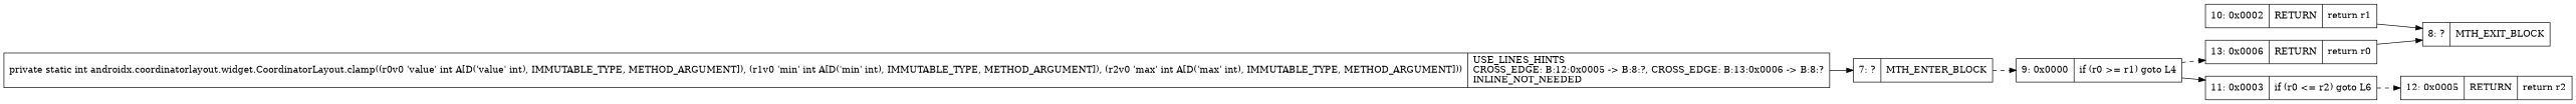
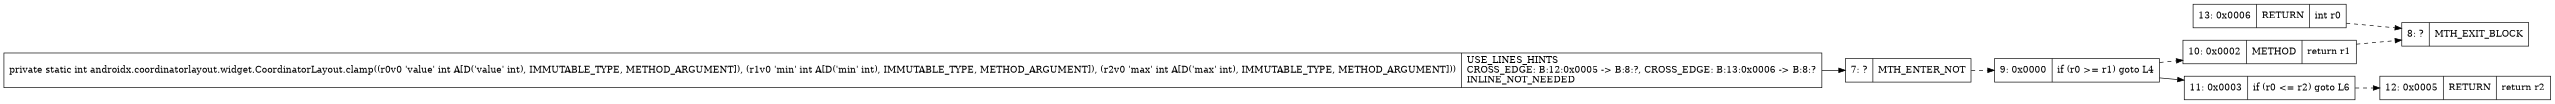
  digraph {
    rankdir=LR
    node [shape=record]
-   n1 [label="{7\:\ ?|MTH_ENTER_BLOCK\l}"]
+   n1 [label="{7\:\ ?|MTH_ENTER_NOT\l}"]
    n2 [label="{9\:\ 0x0000|if (r0 \>= r1) goto L4\l}"]
-   n3 [label="{10\:\ 0x0002|RETURN\l|return r1\l}"]
+   n3 [label="{10\:\ 0x0002|METHOD\l|return r1\l}"]
    n4 [label="{11\:\ 0x0003|if (r0 \<= r2) goto L6\l}"]
    n5 [label="{8\:\ ?|MTH_EXIT_BLOCK\l}"]
    n6 [label="{12\:\ 0x0005|RETURN\l|return r2\l}"]
-   n7 [label="{13\:\ 0x0006|RETURN\l|return r0\l}"]
+   n7 [label="{13\:\ 0x0006|RETURN\l|int r0\l}"]
    n8 [label="{private static int androidx.coordinatorlayout.widget.CoordinatorLayout.clamp((r0v0 'value' int A[D('value' int), IMMUTABLE_TYPE, METHOD_ARGUMENT]), (r1v0 'min' int A[D('min' int), IMMUTABLE_TYPE, METHOD_ARGUMENT]), (r2v0 'max' int A[D('max' int), IMMUTABLE_TYPE, METHOD_ARGUMENT]))  | USE_LINES_HINTS\lCROSS_EDGE: B:12:0x0005 \-\> B:8:?, CROSS_EDGE: B:13:0x0006 \-\> B:8:?\lINLINE_NOT_NEEDED\l}"]
    n1 -> n2 [style=dashed]
-   n2 -> n7 [style=dashed]
+   n2 -> n3 [style=dashed]
    n2 -> n4
-   n3 -> n5
+   n3 -> n5 [style=dashed]
    n4 -> n6 [style=dashed]
-   n7 -> n5
+   n7 -> n5 [style=dashed]
    n8 -> n1
  }
